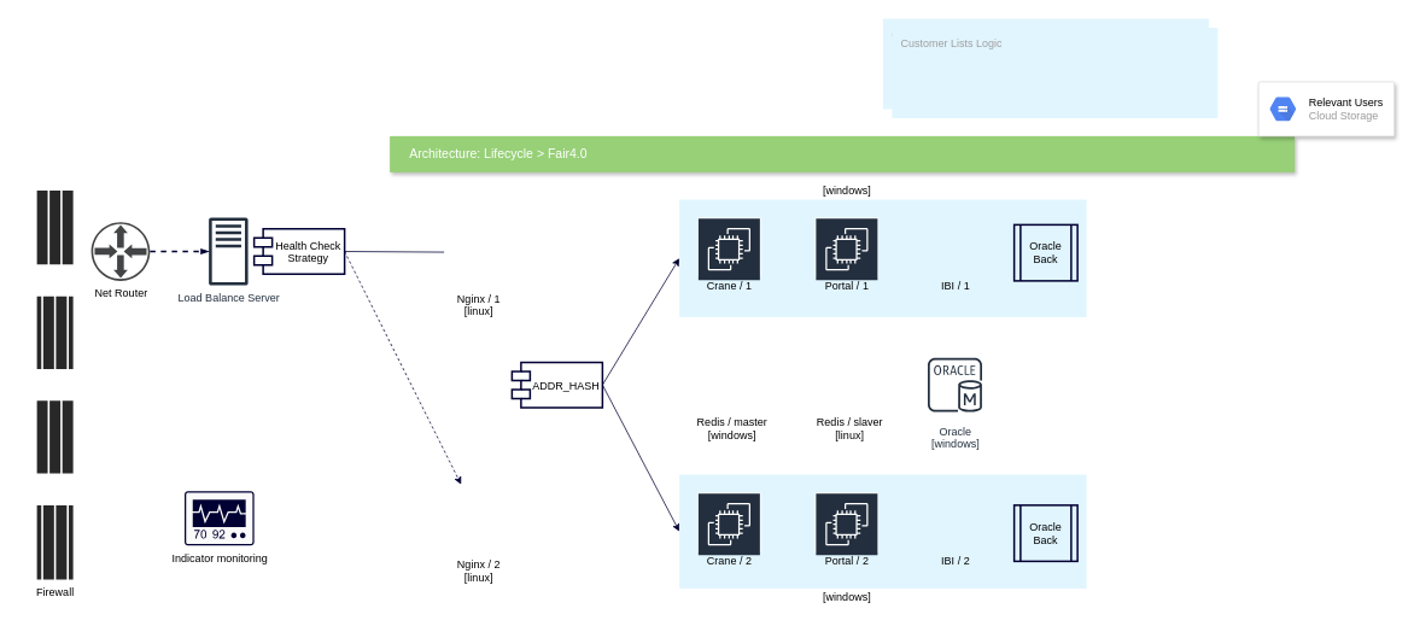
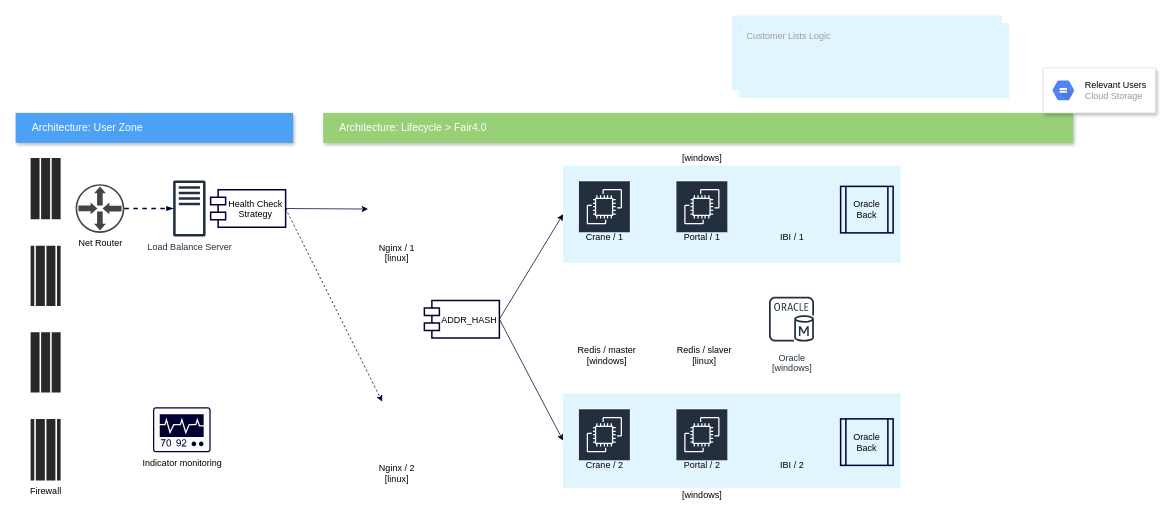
  <mxCell id="0" />
  <mxCell id="1" parent="0" />
  <mxCell id="2" value="Customer Lists Logic" style="rounded=1;absoluteArcSize=1;arcSize=2;html=1;strokeColor=none;gradientColor=none;shadow=0;dashed=0;strokeColor=none;fontSize=12;fontColor=#9E9E9E;align=left;verticalAlign=top;spacing=10;spacingTop=-4;fillColor=#E1F5FE;" parent="1" vertex="1"><mxGeometry x="975" y="20" width="360" height="100" as="geometry" /></mxCell>
  <mxCell id="3" value="Architecture: Lifecycle &amp;gt; Fair4.0&amp;nbsp;" style="strokeColor=none;shadow=1;gradientColor=none;fontSize=14;align=left;spacingLeft=20;fontColor=#ffffff;html=1;fillColor=#97D077;" parent="1" vertex="1"><mxGeometry x="430" y="150" width="1000" height="40" as="geometry" /></mxCell>
  <mxCell id="4" value="" style="strokeColor=#dddddd;fillColor=#ffffff;shadow=1;strokeWidth=1;rounded=1;absoluteArcSize=1;arcSize=2;fontSize=10;fontColor=#9E9E9E;align=center;html=1;" parent="1" vertex="1"><mxGeometry x="1390" y="90" width="150" height="60" as="geometry" /></mxCell>
  <mxCell id="5" value="&lt;font color=&quot;#000000&quot;&gt;Relevant Users&lt;/font&gt;&lt;br&gt;Cloud Storage" style="dashed=0;connectable=0;html=1;fillColor=#5184F3;strokeColor=none;shape=mxgraph.gcp2.hexIcon;prIcon=cloud_storage;part=1;labelPosition=right;verticalLabelPosition=middle;align=left;verticalAlign=middle;spacingLeft=5;fontColor=#999999;fontSize=12;" parent="4" vertex="1"><mxGeometry y="0.5" width="44" height="39" relative="1" as="geometry"><mxPoint x="5" y="-19.5" as="offset" /></mxGeometry></mxCell>
+ <mxCell id="6" value="Architecture: User Zone&amp;nbsp;" style="fillColor=#4DA1F5;strokeColor=none;shadow=1;gradientColor=none;fontSize=14;align=left;spacingLeft=20;fontColor=#ffffff;html=1;" vertex="1" parent="1"><mxGeometry x="20" y="150" width="370" height="40" as="geometry" /></mxCell>
  <mxCell id="7" value="Load Balance Server" style="outlineConnect=0;fontColor=#232F3E;gradientColor=none;fillColor=#232F3E;strokeColor=none;dashed=0;verticalLabelPosition=bottom;verticalAlign=top;align=center;html=1;fontSize=12;fontStyle=0;aspect=fixed;pointerEvents=1;shape=mxgraph.aws4.traditional_server;" vertex="1" parent="1"><mxGeometry x="230" y="240" width="43.27" height="75" as="geometry" /></mxCell>
  <mxCell id="8" value="Net Router" style="pointerEvents=1;shadow=0;dashed=0;html=1;strokeColor=none;fillColor=#434445;aspect=fixed;labelPosition=center;verticalLabelPosition=bottom;verticalAlign=top;align=center;outlineConnect=0;shape=mxgraph.vvd.physical_upstream_router;" vertex="1" parent="1"><mxGeometry x="100" y="245" width="65" height="65" as="geometry" /></mxCell>
  <mxCell id="9" value="" style="edgeStyle=orthogonalEdgeStyle;fontSize=12;html=1;endArrow=blockThin;endFill=1;rounded=0;strokeWidth=2;endSize=4;startSize=4;dashed=1;strokeColor=#000033;" edge="1" parent="1" source="8" target="7"><mxGeometry width="100" relative="1" as="geometry"><mxPoint x="130" y="350" as="sourcePoint" /><mxPoint x="230" y="350" as="targetPoint" /></mxGeometry></mxCell>
  <mxCell id="10" value="Firewall" style="verticalLabelPosition=bottom;html=1;fillColor=#282828;strokeColor=none;verticalAlign=top;pointerEvents=1;align=center;shape=mxgraph.cisco_safe.security_icons.firewall;" vertex="1" parent="1"><mxGeometry x="40" y="210" width="40" height="430" as="geometry" /></mxCell>
  <mxCell id="11" value="Indicator monitoring" style="points=[[0.015,0.015,0],[0.985,0.015,0],[0.985,0.985,0],[0.015,0.985,0],[0.25,0,0],[0.5,0,0],[0.75,0,0],[1,0.25,0],[1,0.5,0],[1,0.75,0],[0.75,1,0],[0.5,1,0],[0.25,1,0],[0,0.75,0],[0,0.5,0],[0,0.25,0]];verticalLabelPosition=bottom;html=1;verticalAlign=top;aspect=fixed;align=center;pointerEvents=1;shape=mxgraph.cisco19.rect;prIcon=monitor;fillColor=#FAFAFA;strokeColor=#000033;" vertex="1" parent="1"><mxGeometry x="203.2" y="542.5" width="76.8" height="60" as="geometry" /></mxCell>
  <mxCell id="12" value="Nginx / 1&lt;br&gt;[linux]" style="shape=image;html=1;verticalAlign=top;verticalLabelPosition=bottom;labelBackgroundColor=#ffffff;imageAspect=0;aspect=fixed;image=https://cdn4.iconfinder.com/data/icons/logos-brands-5/24/nginx-128.png;strokeColor=#000033;fillColor=#97D077;align=center;" vertex="1" parent="1"><mxGeometry x="490" y="241" width="75" height="75" as="geometry" /></mxCell>
  <mxCell id="13" value="Nginx / 2&lt;br&gt;[linux]" style="shape=image;html=1;verticalAlign=top;verticalLabelPosition=bottom;labelBackgroundColor=#ffffff;imageAspect=0;aspect=fixed;image=https://cdn4.iconfinder.com/data/icons/logos-brands-5/24/nginx-128.png;strokeColor=#000033;fillColor=#97D077;align=center;" vertex="1" parent="1"><mxGeometry x="490" y="535" width="75" height="75" as="geometry" /></mxCell>
- <mxCell id="14" style="rounded=0;orthogonalLoop=1;jettySize=auto;html=1;strokeColor=#000033;exitX=1;exitY=0.5;exitDx=0;exitDy=0;endArrow=none;" edge="1" parent="1" source="16" target="12"><mxGeometry relative="1" as="geometry" /></mxCell>
+ <mxCell id="14" style="rounded=0;orthogonalLoop=1;jettySize=auto;html=1;strokeColor=#000033;exitX=1;exitY=0.5;exitDx=0;exitDy=0;" edge="1" parent="1" source="16" target="12"><mxGeometry relative="1" as="geometry" /></mxCell>
  <mxCell id="15" style="rounded=0;orthogonalLoop=1;jettySize=auto;html=1;exitX=1;exitY=0.5;exitDx=0;exitDy=0;strokeColor=#000033;dashed=1;" edge="1" parent="1" source="16" target="13"><mxGeometry relative="1" as="geometry" /></mxCell>
  <mxCell id="16" value="Health Check &#10;Strategy" style="shape=module;align=center;spacingLeft=20;align=center;verticalAlign=middle;strokeColor=#000033;fillColor=none;strokeWidth=2;" vertex="1" parent="1"><mxGeometry x="280" y="252.5" width="100" height="50" as="geometry" /></mxCell>
  <mxCell id="17" style="edgeStyle=none;rounded=0;orthogonalLoop=1;jettySize=auto;html=1;exitX=0.5;exitY=0;exitDx=0;exitDy=0;strokeColor=#000033;" edge="1" parent="1" source="13" target="13"><mxGeometry relative="1" as="geometry" /></mxCell>
  <mxCell id="18" style="edgeStyle=none;rounded=0;orthogonalLoop=1;jettySize=auto;html=1;entryX=0;entryY=0.5;entryDx=0;entryDy=0;strokeColor=#000033;exitX=1;exitY=0.5;exitDx=0;exitDy=0;" edge="1" parent="1" source="20" target="31"><mxGeometry relative="1" as="geometry" /></mxCell>
  <mxCell id="19" style="edgeStyle=none;rounded=0;orthogonalLoop=1;jettySize=auto;html=1;exitX=1;exitY=0.5;exitDx=0;exitDy=0;entryX=0;entryY=0.5;entryDx=0;entryDy=0;strokeColor=#000033;" edge="1" parent="1" source="20" target="23"><mxGeometry relative="1" as="geometry" /></mxCell>
  <mxCell id="20" value="ADDR_HASH" style="shape=module;align=center;spacingLeft=20;align=center;verticalAlign=middle;strokeColor=#000033;fillColor=none;strokeWidth=2;" vertex="1" parent="1"><mxGeometry x="565" y="400" width="100" height="50" as="geometry" /></mxCell>
  <mxCell id="21" value="Redis / master&lt;br&gt;[windows]" style="shape=image;html=1;verticalAlign=top;verticalLabelPosition=bottom;labelBackgroundColor=#ffffff;imageAspect=0;aspect=fixed;image=https://cdn4.iconfinder.com/data/icons/logos-brands-5/24/redis-128.png;strokeColor=#000033;strokeWidth=2;fillColor=none;align=center;" vertex="1" parent="1"><mxGeometry x="775" y="387.5" width="65" height="65" as="geometry" /></mxCell>
  <mxCell id="22" value="Redis / slaver&lt;br&gt;[linux]" style="shape=image;html=1;verticalAlign=top;verticalLabelPosition=bottom;labelBackgroundColor=#ffffff;imageAspect=0;aspect=fixed;image=https://cdn4.iconfinder.com/data/icons/logos-brands-5/24/redis-128.png;strokeColor=#000033;strokeWidth=2;fillColor=none;align=center;" vertex="1" parent="1"><mxGeometry x="905" y="387.5" width="65" height="65" as="geometry" /></mxCell>
  <mxCell id="23" value="" style="rounded=1;absoluteArcSize=1;arcSize=2;html=1;strokeColor=none;gradientColor=none;shadow=0;dashed=0;strokeColor=none;fontSize=12;fontColor=#9E9E9E;align=left;verticalAlign=top;spacing=10;spacingTop=-4;fillColor=#E1F5FE;" vertex="1" parent="1"><mxGeometry x="750" y="524" width="450" height="126" as="geometry" /></mxCell>
  <mxCell id="24" value="" style="outlineConnect=0;fontColor=#232F3E;gradientColor=none;strokeColor=#ffffff;fillColor=#232F3E;dashed=0;verticalLabelPosition=middle;verticalAlign=bottom;align=center;html=1;whiteSpace=wrap;fontSize=10;fontStyle=1;spacing=3;shape=mxgraph.aws4.productIcon;prIcon=mxgraph.aws4.ec2;" vertex="1" parent="1"><mxGeometry x="770" y="544" width="70" height="65" as="geometry" /></mxCell>
  <mxCell id="25" value="Crane / 2" style="text;html=1;align=center;verticalAlign=middle;resizable=0;points=[];autosize=1;" vertex="1" parent="1"><mxGeometry x="775" y="610" width="60" height="20" as="geometry" /></mxCell>
  <mxCell id="26" value="" style="outlineConnect=0;fontColor=#232F3E;gradientColor=none;strokeColor=#ffffff;fillColor=#232F3E;dashed=0;verticalLabelPosition=middle;verticalAlign=bottom;align=center;html=1;whiteSpace=wrap;fontSize=10;fontStyle=1;spacing=3;shape=mxgraph.aws4.productIcon;prIcon=mxgraph.aws4.ec2;" vertex="1" parent="1"><mxGeometry x="900" y="544" width="70" height="66" as="geometry" /></mxCell>
  <mxCell id="27" value="Portal / 2" style="text;html=1;align=center;verticalAlign=middle;resizable=0;points=[];autosize=1;" vertex="1" parent="1"><mxGeometry x="905" y="610" width="60" height="20" as="geometry" /></mxCell>
  <mxCell id="28" value="[windows]" style="text;html=1;align=center;verticalAlign=middle;resizable=0;points=[];autosize=1;" vertex="1" parent="1"><mxGeometry x="900" y="650" width="70" height="20" as="geometry" /></mxCell>
  <mxCell id="29" value="" style="shape=image;html=1;verticalAlign=top;verticalLabelPosition=bottom;labelBackgroundColor=#ffffff;imageAspect=0;aspect=fixed;image=https://cdn0.iconfinder.com/data/icons/web-development-and-studio/512/41_statistics_Analysis_analytics_business_chart_graph_market-128.png;strokeColor=#000033;strokeWidth=2;fillColor=none;align=center;" vertex="1" parent="1"><mxGeometry x="1017" y="544" width="76" height="76" as="geometry" /></mxCell>
  <mxCell id="30" value="IBI / 2" style="text;html=1;align=center;verticalAlign=middle;resizable=0;points=[];autosize=1;" vertex="1" parent="1"><mxGeometry x="1030" y="610" width="50" height="20" as="geometry" /></mxCell>
  <mxCell id="31" value="" style="rounded=1;absoluteArcSize=1;arcSize=2;html=1;strokeColor=none;gradientColor=none;shadow=0;dashed=0;strokeColor=none;fontSize=12;fontColor=#9E9E9E;align=left;verticalAlign=top;spacing=10;spacingTop=-4;fillColor=#E1F5FE;" vertex="1" parent="1"><mxGeometry x="750" y="220" width="450" height="130" as="geometry" /></mxCell>
  <mxCell id="32" value="" style="outlineConnect=0;fontColor=#232F3E;gradientColor=none;strokeColor=#ffffff;fillColor=#232F3E;dashed=0;verticalLabelPosition=middle;verticalAlign=bottom;align=center;html=1;whiteSpace=wrap;fontSize=10;fontStyle=1;spacing=3;shape=mxgraph.aws4.productIcon;prIcon=mxgraph.aws4.ec2;" vertex="1" parent="1"><mxGeometry x="770" y="240" width="70" height="65" as="geometry" /></mxCell>
  <mxCell id="33" value="Crane / 1" style="text;html=1;align=center;verticalAlign=middle;resizable=0;points=[];autosize=1;" vertex="1" parent="1"><mxGeometry x="775" y="306" width="60" height="20" as="geometry" /></mxCell>
  <mxCell id="34" value="" style="outlineConnect=0;fontColor=#232F3E;gradientColor=none;strokeColor=#ffffff;fillColor=#232F3E;dashed=0;verticalLabelPosition=middle;verticalAlign=bottom;align=center;html=1;whiteSpace=wrap;fontSize=10;fontStyle=1;spacing=3;shape=mxgraph.aws4.productIcon;prIcon=mxgraph.aws4.ec2;" vertex="1" parent="1"><mxGeometry x="900" y="240" width="70" height="66" as="geometry" /></mxCell>
  <mxCell id="35" value="Portal / 1" style="text;html=1;align=center;verticalAlign=middle;resizable=0;points=[];autosize=1;" vertex="1" parent="1"><mxGeometry x="905" y="306" width="60" height="20" as="geometry" /></mxCell>
  <mxCell id="36" value="[windows]" style="text;html=1;align=center;verticalAlign=middle;resizable=0;points=[];autosize=1;" vertex="1" parent="1"><mxGeometry x="900" y="200" width="70" height="20" as="geometry" /></mxCell>
  <mxCell id="37" value="" style="shape=image;html=1;verticalAlign=top;verticalLabelPosition=bottom;labelBackgroundColor=#ffffff;imageAspect=0;aspect=fixed;image=https://cdn0.iconfinder.com/data/icons/web-development-and-studio/512/41_statistics_Analysis_analytics_business_chart_graph_market-128.png;strokeColor=#000033;strokeWidth=2;fillColor=none;align=center;" vertex="1" parent="1"><mxGeometry x="1017" y="240" width="76" height="76" as="geometry" /></mxCell>
  <mxCell id="38" value="IBI / 1" style="text;html=1;align=center;verticalAlign=middle;resizable=0;points=[];autosize=1;" vertex="1" parent="1"><mxGeometry x="1030" y="306" width="50" height="20" as="geometry" /></mxCell>
  <mxCell id="39" value="Oracle&lt;br&gt;[windows]" style="outlineConnect=0;fontColor=#232F3E;gradientColor=none;strokeColor=#232F3E;fillColor=#ffffff;dashed=0;verticalLabelPosition=bottom;verticalAlign=top;align=center;html=1;fontSize=12;fontStyle=0;aspect=fixed;shape=mxgraph.aws4.resourceIcon;resIcon=mxgraph.aws4.oracle_db_instance;" vertex="1" parent="1"><mxGeometry x="1017" y="387.5" width="75" height="75" as="geometry" /></mxCell>
  <mxCell id="40" value="Customer Lists Logic" style="rounded=1;absoluteArcSize=1;arcSize=2;html=1;strokeColor=none;gradientColor=none;shadow=0;dashed=0;strokeColor=none;fontSize=12;fontColor=#9E9E9E;align=left;verticalAlign=top;spacing=10;spacingTop=-4;fillColor=#E1F5FE;" vertex="1" parent="1"><mxGeometry x="985" y="30" width="360" height="100" as="geometry" /></mxCell>
  <mxCell id="41" value="Oracle Back" style="shape=process;whiteSpace=wrap;html=1;backgroundOutline=1;strokeColor=#000033;strokeWidth=2;fillColor=none;align=center;" vertex="1" parent="1"><mxGeometry x="1120" y="248" width="70" height="62" as="geometry" /></mxCell>
  <mxCell id="42" value="Oracle&lt;br&gt;Back" style="shape=process;whiteSpace=wrap;html=1;backgroundOutline=1;strokeColor=#000033;strokeWidth=2;fillColor=none;align=center;" vertex="1" parent="1"><mxGeometry x="1120" y="558" width="70" height="62" as="geometry" /></mxCell>
